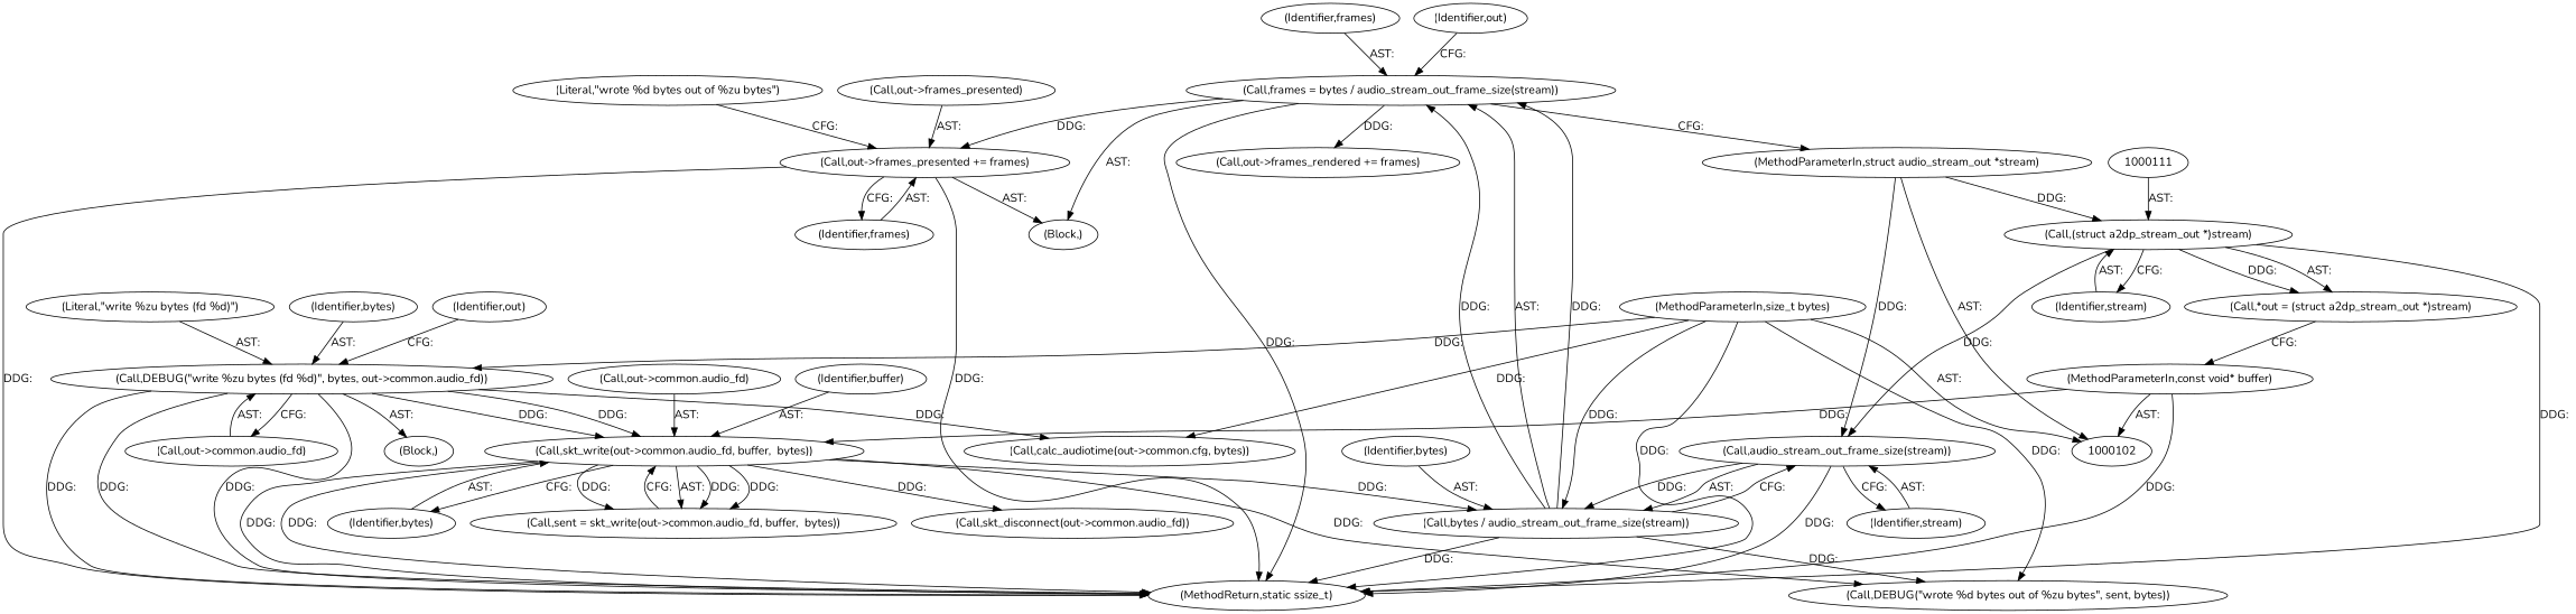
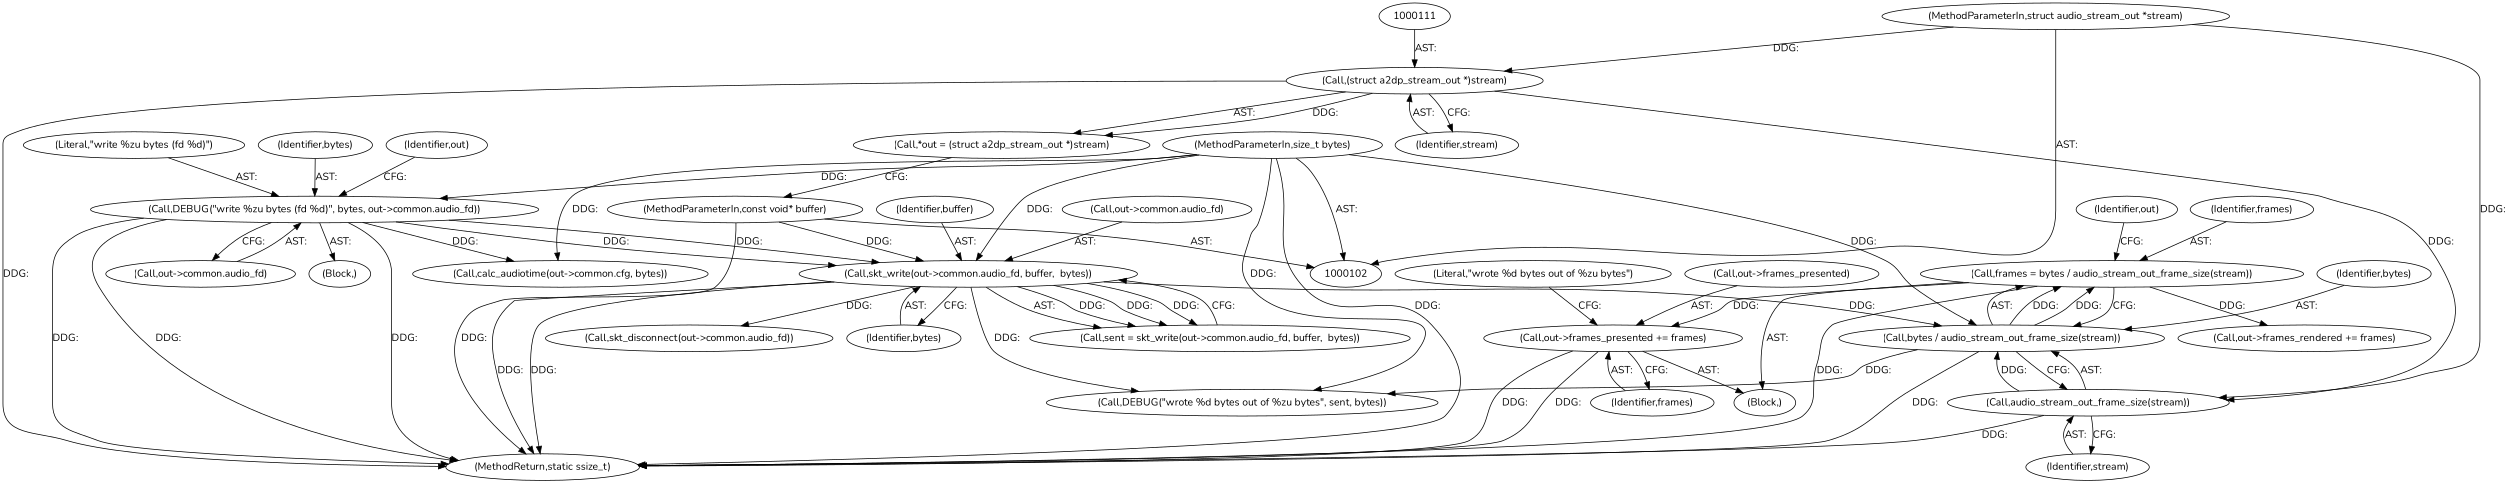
  digraph {
    fontname=Nunito
    node [fontname=Nunito]
    edge [fontname=Nunito]
    n1 [label="(Call,out->frames_presented += frames)"]
    n2 [label="(Identifier,frames)"]
    n3 [label="(Block,)"]
    n4 [label="(MethodReturn,static ssize_t)"]
    n5 [label="(Call,frames = bytes / audio_stream_out_frame_size(stream))"]
    n6 [label="(Call,bytes / audio_stream_out_frame_size(stream))"]
    n7 [label="(Call,out->frames_rendered += frames)"]
    n8 [label="(Call,audio_stream_out_frame_size(stream))"]
    n9 [label="(Call,DEBUG(\"wrote %d bytes out of %zu bytes\", sent, bytes))"]
    n10 [label="(Identifier,stream)"]
    n11 [label="(Call,skt_write(out->common.audio_fd, buffer,  bytes))"]
    n12 [label="(Call,sent = skt_write(out->common.audio_fd, buffer,  bytes))"]
    n13 [label="(Call,skt_disconnect(out->common.audio_fd))"]
    n14 [label="(Identifier,bytes)"]
    n15 [label="(Call,DEBUG(\"write %zu bytes (fd %d)\", bytes, out->common.audio_fd))"]
    n16 [label="(Call,calc_audiotime(out->common.cfg, bytes))"]
    n17 [label="(Block,)"]
    n18 [label="(Call,out->common.audio_fd)"]
    n19 [label="(MethodParameterIn,size_t bytes)"]
    1000102
    n21 [label="(MethodParameterIn,const void* buffer)"]
    n22 [label="(Call,(struct a2dp_stream_out *)stream)"]
    n23 [label="(Call,*out = (struct a2dp_stream_out *)stream)"]
    n24 [label="(Identifier,stream)"]
    n25 [label="(MethodParameterIn,struct audio_stream_out *stream)"]
    n26 [label="(Identifier,bytes)"]
    n27 [label="(Identifier,out)"]
    n28 [label="(Identifier,frames)"]
    n29 [label="(Call,out->common.audio_fd)"]
    n30 [label="(Literal,\"wrote %d bytes out of %zu bytes\")"]
    n31 [label="(Identifier,out)"]
    n32 [label="(Identifier,bytes)"]
    n33 [label="(Call,out->frames_presented)"]
    n34 [label="(Identifier,buffer)"]
    n35 [label="(Literal,\"write %zu bytes (fd %d)\")"]
    1000111
    n1 -> n2 [label="CFG: "]
    n1 -> n3 [label="AST: "]
    n1 -> n4 [label="DDG: "]
    n1 -> n4 [label="DDG: "]
    n2 -> n1 [label="AST: "]
    n5 -> n1 [label="DDG: "]
    n5 -> n3 [label="AST: "]
    n5 -> n4 [label="DDG: "]
-   n5 -> n25 [label="CFG: "]
+   n5 -> n6 [label="CFG: "]
    n5 -> n7 [label="DDG: "]
    n6 -> n4 [label="DDG: "]
    n6 -> n5 [label="AST: "]
    n6 -> n5 [label="DDG: "]
    n6 -> n5 [label="DDG: "]
    n6 -> n8 [label="CFG: "]
    n6 -> n9 [label="DDG: "]
    n8 -> n4 [label="DDG: "]
    n8 -> n6 [label="AST: "]
    n8 -> n6 [label="DDG: "]
    n8 -> n10 [label="CFG: "]
    n10 -> n8 [label="AST: "]
    n11 -> n4 [label="DDG: "]
    n11 -> n4 [label="DDG: "]
    n11 -> n6 [label="DDG: "]
    n11 -> n9 [label="DDG: "]
    n11 -> n12 [label="AST: "]
    n11 -> n12 [label="DDG: "]
    n11 -> n12 [label="DDG: "]
    n11 -> n12 [label="DDG: "]
    n11 -> n13 [label="DDG: "]
    n11 -> n14 [label="CFG: "]
    n12 -> n11 [label="CFG: "]
    n14 -> n11 [label="AST: "]
    n15 -> n4 [label="DDG: "]
    n15 -> n4 [label="DDG: "]
    n15 -> n4 [label="DDG: "]
    n15 -> n11 [label="DDG: "]
    n15 -> n11 [label="DDG: "]
    n15 -> n16 [label="DDG: "]
    n15 -> n17 [label="AST: "]
    n15 -> n18 [label="CFG: "]
    n18 -> n15 [label="AST: "]
    n19 -> n4 [label="DDG: "]
    n19 -> n6 [label="DDG: "]
    n19 -> n9 [label="DDG: "]
+   n19 -> n11 [label="DDG: "]
    n19 -> n15 [label="DDG: "]
    n19 -> n16 [label="DDG: "]
    n19 -> 1000102 [label="AST: "]
    n21 -> n4 [label="DDG: "]
    n21 -> n11 [label="DDG: "]
    n21 -> 1000102 [label="AST: "]
    n22 -> n4 [label="DDG: "]
    n22 -> n8 [label="DDG: "]
    n22 -> n23 [label="AST: "]
    n22 -> n23 [label="DDG: "]
    n22 -> n24 [label="CFG: "]
    n23 -> n21 [label="CFG: "]
    n24 -> n22 [label="AST: "]
    n25 -> n8 [label="DDG: "]
    n25 -> 1000102 [label="AST: "]
    n25 -> n22 [label="DDG: "]
    n26 -> n15 [label="AST: "]
    n27 -> n15 [label="CFG: "]
    n28 -> n5 [label="AST: "]
    n29 -> n11 [label="AST: "]
    n30 -> n1 [label="CFG: "]
    n31 -> n5 [label="CFG: "]
    n32 -> n6 [label="AST: "]
    n33 -> n1 [label="AST: "]
    n34 -> n11 [label="AST: "]
    n35 -> n15 [label="AST: "]
    1000111 -> n22 [label="AST: "]
  }
